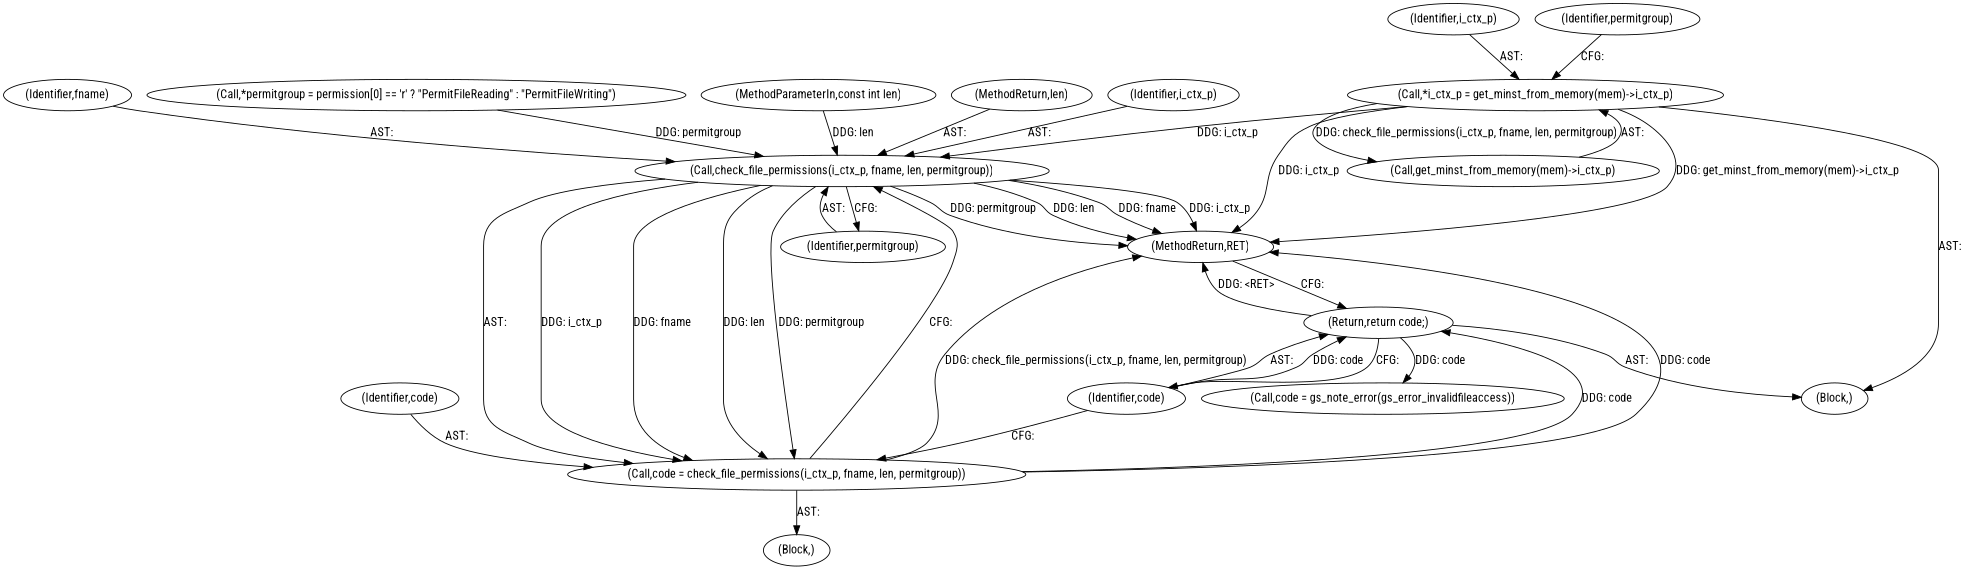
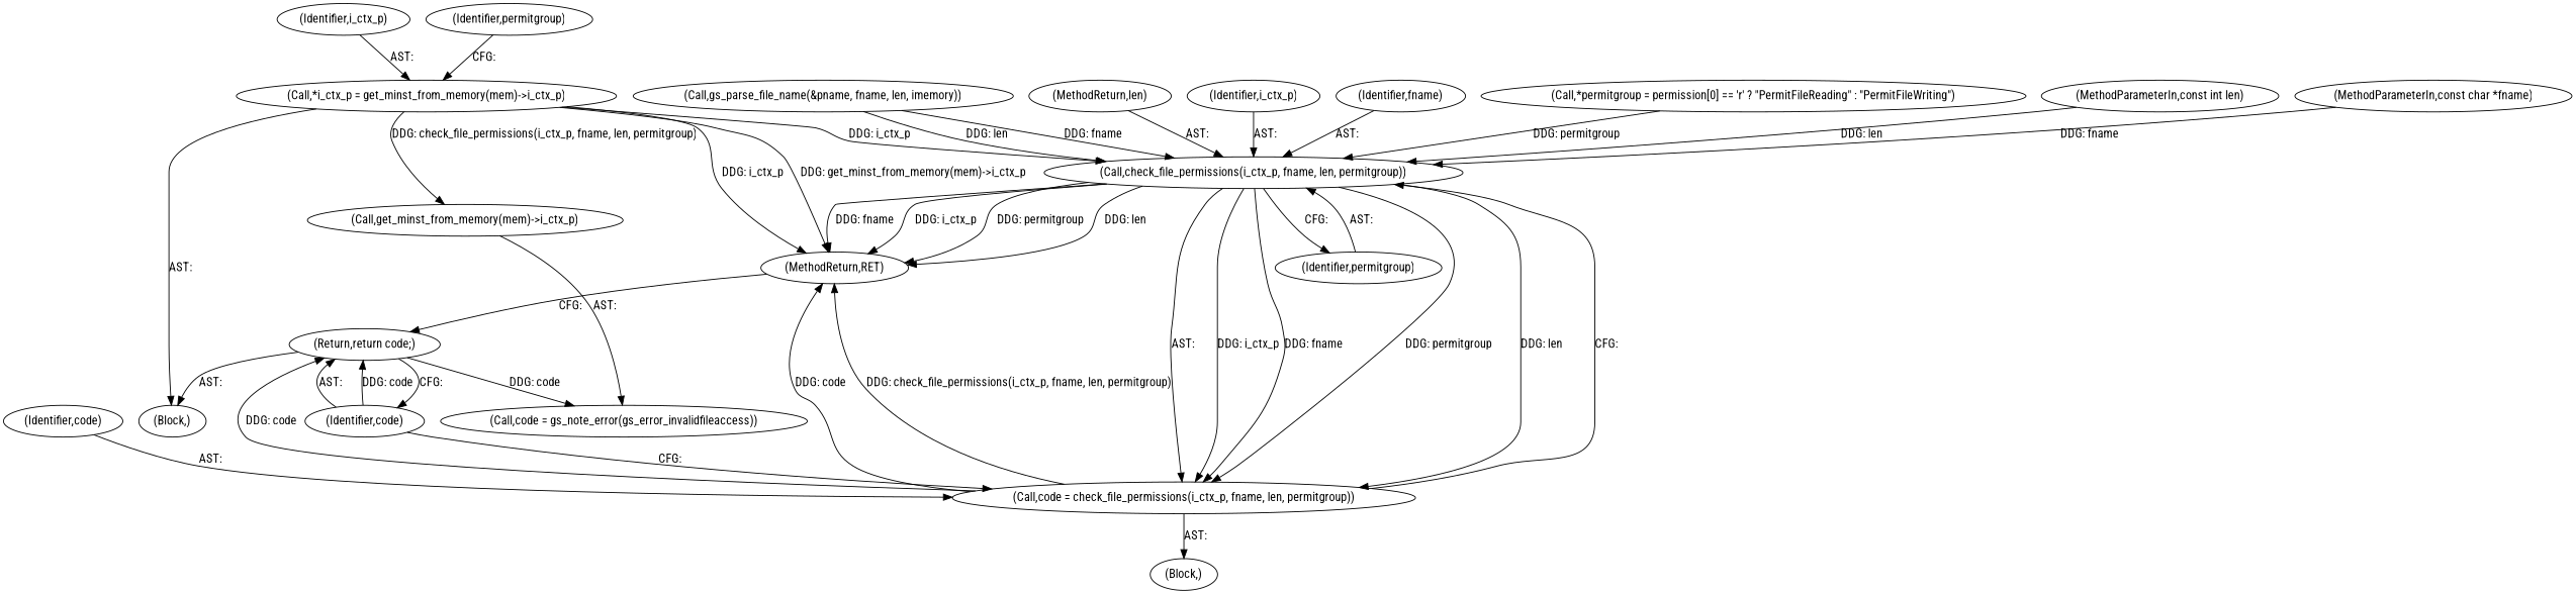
  digraph {
    fontname="Roboto Condensed"
    node [fontname="Roboto Condensed"]
    edge [fontname="Roboto Condensed"]
    n1 [label="(Call,*i_ctx_p = get_minst_from_memory(mem)->i_ctx_p)"]
    n2 [label="(Call,check_file_permissions(i_ctx_p, fname, len, permitgroup))"]
    n3 [label="(MethodReturn,RET)"]
    n4 [label="(Block,)"]
    n5 [label="(Call,get_minst_from_memory(mem)->i_ctx_p)"]
    n6 [label="(Call,code = check_file_permissions(i_ctx_p, fname, len, permitgroup))"]
    n7 [label="(Identifier,permitgroup)"]
    n8 [label="(Return,return code;)"]
    n9 [label="(Block,)"]
    n10 [label="(Identifier,code)"]
    n11 [label="(Call,code = gs_note_error(gs_error_invalidfileaccess))"]
    n12 [label="(Identifier,i_ctx_p)"]
    n13 [label="(Identifier,permitgroup)"]
    n14 [label="(Identifier,fname)"]
    n15 [label="(Identifier,code)"]
    n16 [label="(Call,*permitgroup = permission[0] == 'r' ? \"PermitFileReading\" : \"PermitFileWriting\")"]
    n17 [label="(MethodParameterIn,const int len)"]
+   n18 [label="(MethodParameterIn,const char *fname)"]
+   n19 [label="(Call,gs_parse_file_name(&pname, fname, len, imemory))"]
    n20 [label="(MethodReturn,len)"]
    n21 [label="(Identifier,i_ctx_p)"]
    n1 -> n2 [label="DDG: i_ctx_p"]
    n1 -> n3 [label="DDG: i_ctx_p"]
    n1 -> n3 [label="DDG: get_minst_from_memory(mem)->i_ctx_p"]
    n1 -> n4 [label="AST: "]
    n1 -> n5 [label="DDG: check_file_permissions(i_ctx_p, fname, len, permitgroup)"]
    n2 -> n3 [label="DDG: fname"]
    n2 -> n3 [label="DDG: i_ctx_p"]
    n2 -> n3 [label="DDG: permitgroup"]
    n2 -> n3 [label="DDG: len"]
    n2 -> n6 [label="AST: "]
    n2 -> n6 [label="DDG: i_ctx_p"]
    n2 -> n6 [label="DDG: fname"]
    n2 -> n6 [label="DDG: len"]
    n2 -> n6 [label="DDG: permitgroup"]
    n2 -> n7 [label="CFG: "]
    n3 -> n8 [label="CFG: "]
-   n5 -> n1 [label="AST: "]
+   n5 -> n11 [label="AST: "]
    n6 -> n2 [label="CFG: "]
    n6 -> n3 [label="DDG: code"]
    n6 -> n3 [label="DDG: check_file_permissions(i_ctx_p, fname, len, permitgroup)"]
    n6 -> n8 [label="DDG: code"]
    n6 -> n9 [label="AST: "]
    n7 -> n2 [label="AST: "]
-   n8 -> n3 [label="DDG: <RET>"]
    n8 -> n4 [label="AST: "]
    n8 -> n10 [label="CFG: "]
    n8 -> n11 [label="DDG: code"]
    n10 -> n6 [label="CFG: "]
    n10 -> n8 [label="AST: "]
    n10 -> n8 [label="DDG: code"]
    n12 -> n1 [label="AST: "]
    n13 -> n1 [label="CFG: "]
    n14 -> n2 [label="AST: "]
    n15 -> n6 [label="AST: "]
    n16 -> n2 [label="DDG: permitgroup"]
    n17 -> n2 [label="DDG: len"]
+   n18 -> n2 [label="DDG: fname"]
+   n19 -> n2 [label="DDG: fname"]
+   n19 -> n2 [label="DDG: len"]
    n20 -> n2 [label="AST: "]
    n21 -> n2 [label="AST: "]
  }
